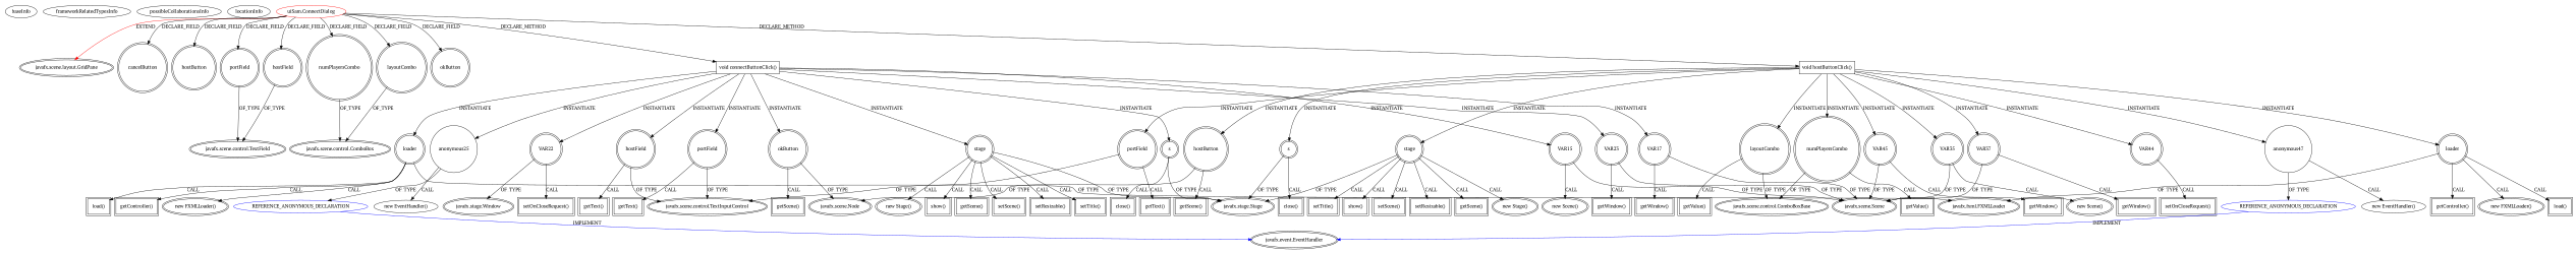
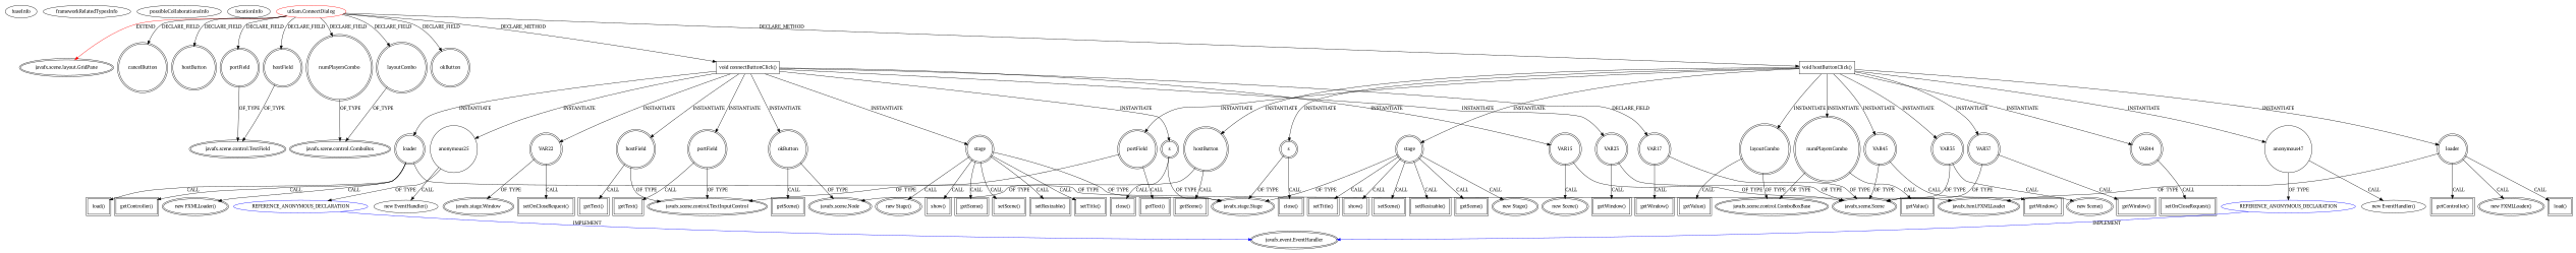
  digraph {
    fontname="PT Serif"
    node [fontname="PT Serif" isFrameworkType=true vertexType=INSIDE_CALL peripheries=2 shape=box]
    edge [fontname="PT Serif"]
    baseInfo [category=extension_graph graphId=3937 isAnonymous=false possibleRelation=true isFrameworkType="" vertexType="" peripheries="" shape=""]
    frameworkRelatedTypesInfo [0="javafx.scene.layout.GridPane" isFrameworkType="" vertexType="" peripheries="" shape=""]
    possibleCollaborationsInfo [0="3937~CLIENT_METHOD_DECLARATION-INSTANTIATION-~javafx.scene.layout.GridPane ~javafx.event.EventHandler ~false~true" isFrameworkType="" vertexType="" peripheries="" shape=""]
    locationInfo [contextSignature=ConnectDialog filePath="/prashker-KingsSGF/KingsSGF-master/src/uiSam/ConnectDialog.java" graphId=3937 projectName="prashker-KingsSGF" isFrameworkType="" vertexType="" peripheries="" shape=""]
    n5 [color=red isFrameworkType=false label="uiSam.ConnectDialog" vertexType=ROOT_CLIENT_CLASS_DECLARATION peripheries="" shape=""]
    n6 [label="javafx.scene.layout.GridPane" vertexType=FRAMEWORK_CLASS_TYPE shape=""]
    n7 [label=cancelButton shape=circle vertexType=FIELD_DECLARATION]
    n8 [label=hostButton shape=circle vertexType=FIELD_DECLARATION]
    n9 [label=hostField shape=circle vertexType=FIELD_DECLARATION]
    n10 [label=layoutCombo shape=circle vertexType=FIELD_DECLARATION]
    n11 [label=numPlayersCombo shape=circle vertexType=FIELD_DECLARATION]
    n12 [label=okButton shape=circle vertexType=FIELD_DECLARATION]
    n13 [label=portField shape=circle vertexType=FIELD_DECLARATION]
    n14 [isFrameworkType=false label="void connectButtonClick()" vertexType=CLIENT_METHOD_DECLARATION peripheries=""]
    n15 [isFrameworkType=false label="void hostButtonClick()" vertexType=CLIENT_METHOD_DECLARATION peripheries=""]
    n16 [label="javafx.scene.control.TextField" vertexType=FRAMEWORK_CLASS_TYPE shape=""]
    n17 [label="javafx.scene.control.ComboBox" vertexType=FRAMEWORK_CLASS_TYPE shape=""]
    n18 [label=hostField shape=circle vertexType=VARIABLE_EXPRESION]
    n19 [label=portField shape=circle vertexType=VARIABLE_EXPRESION]
    n20 [label=loader shape=circle vertexType=VARIABLE_EXPRESION]
    n21 [label=stage shape=circle vertexType=VARIABLE_EXPRESION]
    n22 [label=VAR15 shape=circle vertexType=VARIABLE_EXPRESION]
    n23 [label=VAR17 shape=circle vertexType=VARIABLE_EXPRESION]
    n24 [label=okButton shape=circle vertexType=VARIABLE_EXPRESION]
    n25 [label=s shape=circle vertexType=VARIABLE_EXPRESION]
    n26 [label=VAR22 shape=circle vertexType=VARIABLE_EXPRESION]
    n27 [label=VAR23 shape=circle vertexType=VARIABLE_EXPRESION]
    n28 [isFrameworkType=false label=anonymous25 shape=circle vertexType=VARIABLE_EXPRESION peripheries=""]
    n29 [label=portField shape=circle vertexType=VARIABLE_EXPRESION]
    n30 [label=loader shape=circle vertexType=VARIABLE_EXPRESION]
    n31 [label=stage shape=circle vertexType=VARIABLE_EXPRESION]
    n32 [label=VAR35 shape=circle vertexType=VARIABLE_EXPRESION]
    n33 [label=VAR37 shape=circle vertexType=VARIABLE_EXPRESION]
    n34 [label=hostButton shape=circle vertexType=VARIABLE_EXPRESION]
    n35 [label=s shape=circle vertexType=VARIABLE_EXPRESION]
    n36 [label=numPlayersCombo shape=circle vertexType=VARIABLE_EXPRESION]
    n37 [label=layoutCombo shape=circle vertexType=VARIABLE_EXPRESION]
    n38 [label=VAR44 shape=circle vertexType=VARIABLE_EXPRESION]
    n39 [label=VAR45 shape=circle vertexType=VARIABLE_EXPRESION]
    n40 [isFrameworkType=false label=anonymous47 shape=circle vertexType=VARIABLE_EXPRESION peripheries=""]
    n41 [label="javafx.scene.control.TextInputControl" vertexType=FRAMEWORK_CLASS_TYPE shape=""]
    n42 [label="getText()"]
    n43 [label="getText()"]
    n44 [label="javafx.fxml.FXMLLoader" vertexType=FRAMEWORK_CLASS_TYPE shape=""]
    n45 [label="new FXMLLoader()" vertexType=CONSTRUCTOR_CALL shape=""]
    n46 [label="load()"]
    n47 [label="getController()"]
    n48 [label="javafx.stage.Stage" vertexType=FRAMEWORK_CLASS_TYPE shape=""]
    n49 [label="new Stage()" vertexType=CONSTRUCTOR_CALL shape=""]
    n50 [label="setTitle()"]
    n51 [label="setScene()"]
    n52 [label="setResizable()"]
    n53 [label="show()"]
    n54 [label="getScene()"]
    n55 [label="javafx.scene.Scene" vertexType=FRAMEWORK_CLASS_TYPE shape=""]
    n56 [label="new Scene()" vertexType=CONSTRUCTOR_CALL shape=""]
    n57 [label="getWindow()"]
    n58 [label="javafx.scene.Node" vertexType=FRAMEWORK_CLASS_TYPE shape=""]
    n59 [label="getScene()"]
    n60 [label="close()"]
    n61 [label="javafx.stage.Window" vertexType=FRAMEWORK_CLASS_TYPE shape=""]
    n62 [label="setOnCloseRequest()"]
    n63 [label="getWindow()"]
    n64 [color=blue isFrameworkType=false label=REFERENCE_ANONYMOUS_DECLARATION vertexType=REFERENCE_ANONYMOUS_DECLARATION peripheries="" shape=""]
    n65 [isFrameworkType=false label="new EventHandler()" vertexType=CONSTRUCTOR_CALL peripheries="" shape=""]
    n66 [label="javafx.event.EventHandler" vertexType=FRAMEWORK_INTERFACE_TYPE shape=""]
    n67 [label="getText()"]
    n68 [label="new FXMLLoader()" vertexType=CONSTRUCTOR_CALL shape=""]
    n69 [label="load()"]
    n70 [label="getController()"]
    n71 [label="new Stage()" vertexType=CONSTRUCTOR_CALL shape=""]
    n72 [label="setTitle()"]
    n73 [label="setScene()"]
    n74 [label="setResizable()"]
    n75 [label="show()"]
    n76 [label="getScene()"]
    n77 [label="new Scene()" vertexType=CONSTRUCTOR_CALL shape=""]
    n78 [label="getWindow()"]
    n79 [label="getScene()"]
    n80 [label="close()"]
    n81 [label="javafx.scene.control.ComboBoxBase" vertexType=FRAMEWORK_CLASS_TYPE shape=""]
    n82 [label="getValue()"]
    n83 [label="getValue()"]
    n84 [label="setOnCloseRequest()"]
    n85 [label="getWindow()"]
    n86 [color=blue isFrameworkType=false label=REFERENCE_ANONYMOUS_DECLARATION vertexType=REFERENCE_ANONYMOUS_DECLARATION peripheries="" shape=""]
    n87 [isFrameworkType=false label="new EventHandler()" vertexType=CONSTRUCTOR_CALL peripheries="" shape=""]
    n5 -> n6 [color=red label=EXTEND]
    n5 -> n7 [label=DECLARE_FIELD]
    n5 -> n8 [label=DECLARE_FIELD]
    n5 -> n9 [label=DECLARE_FIELD]
    n5 -> n10 [label=DECLARE_FIELD]
    n5 -> n11 [label=DECLARE_FIELD]
    n5 -> n12 [label=DECLARE_FIELD]
    n5 -> n13 [label=DECLARE_FIELD]
    n5 -> n14 [label=DECLARE_METHOD]
    n5 -> n15 [label=DECLARE_METHOD]
    n9 -> n16 [label=OF_TYPE]
    n10 -> n17 [label=OF_TYPE]
    n11 -> n17 [label=OF_TYPE]
    n13 -> n16 [label=OF_TYPE]
    n14 -> n18 [label=INSTANTIATE]
    n14 -> n19 [label=INSTANTIATE]
    n14 -> n20 [label=INSTANTIATE]
    n14 -> n21 [label=INSTANTIATE]
    n14 -> n22 [label=INSTANTIATE]
-   n14 -> n23 [label=INSTANTIATE]
+   n14 -> n23 [label=DECLARE_FIELD]
    n14 -> n24 [label=INSTANTIATE]
    n14 -> n25 [label=INSTANTIATE]
    n14 -> n26 [label=INSTANTIATE]
    n14 -> n27 [label=INSTANTIATE]
    n14 -> n28 [label=INSTANTIATE]
    n15 -> n29 [label=INSTANTIATE]
    n15 -> n30 [label=INSTANTIATE]
    n15 -> n31 [label=INSTANTIATE]
    n15 -> n32 [label=INSTANTIATE]
    n15 -> n33 [label=INSTANTIATE]
    n15 -> n34 [label=INSTANTIATE]
    n15 -> n35 [label=INSTANTIATE]
    n15 -> n36 [label=INSTANTIATE]
    n15 -> n37 [label=INSTANTIATE]
    n15 -> n38 [label=INSTANTIATE]
    n15 -> n39 [label=INSTANTIATE]
    n15 -> n40 [label=INSTANTIATE]
    n18 -> n41 [label=OF_TYPE]
    n18 -> n42 [label=CALL]
    n19 -> n41 [label=OF_TYPE]
    n19 -> n43 [label=CALL]
    n20 -> n44 [label=OF_TYPE]
    n20 -> n45 [label=CALL]
    n20 -> n46 [label=CALL]
    n20 -> n47 [label=CALL]
    n21 -> n48 [label=OF_TYPE]
    n21 -> n49 [label=CALL]
    n21 -> n50 [label=CALL]
    n21 -> n51 [label=CALL]
    n21 -> n52 [label=CALL]
    n21 -> n53 [label=CALL]
    n21 -> n54 [label=CALL]
    n22 -> n55 [label=OF_TYPE]
    n22 -> n56 [label=CALL]
    n23 -> n55 [label=OF_TYPE]
    n23 -> n57 [label=CALL]
    n24 -> n58 [label=OF_TYPE]
    n24 -> n59 [label=CALL]
    n25 -> n48 [label=OF_TYPE]
    n25 -> n60 [label=CALL]
    n26 -> n61 [label=OF_TYPE]
    n26 -> n62 [label=CALL]
    n27 -> n55 [label=OF_TYPE]
    n27 -> n63 [label=CALL]
    n28 -> n64 [label=OF_TYPE]
    n28 -> n65 [label=CALL]
    n29 -> n41 [label=OF_TYPE]
    n29 -> n67 [label=CALL]
    n30 -> n44 [label=OF_TYPE]
    n30 -> n68 [label=CALL]
    n30 -> n69 [label=CALL]
    n30 -> n70 [label=CALL]
    n31 -> n48 [label=OF_TYPE]
    n31 -> n71 [label=CALL]
    n31 -> n72 [label=CALL]
    n31 -> n73 [label=CALL]
    n31 -> n74 [label=CALL]
    n31 -> n75 [label=CALL]
    n31 -> n76 [label=CALL]
    n32 -> n55 [label=OF_TYPE]
    n32 -> n77 [label=CALL]
    n33 -> n55 [label=OF_TYPE]
    n33 -> n78 [label=CALL]
    n34 -> n58 [label=OF_TYPE]
    n34 -> n79 [label=CALL]
    n35 -> n48 [label=OF_TYPE]
    n35 -> n80 [label=CALL]
    n36 -> n81 [label=OF_TYPE]
    n36 -> n82 [label=CALL]
    n37 -> n81 [label=OF_TYPE]
    n37 -> n83 [label=CALL]
    n38 -> n84 [label=CALL]
    n39 -> n55 [label=OF_TYPE]
    n39 -> n85 [label=CALL]
    n40 -> n86 [label=OF_TYPE]
    n40 -> n87 [label=CALL]
    n64 -> n66 [color=blue label=IMPLEMENT]
    n86 -> n66 [color=blue label=IMPLEMENT]
  }
